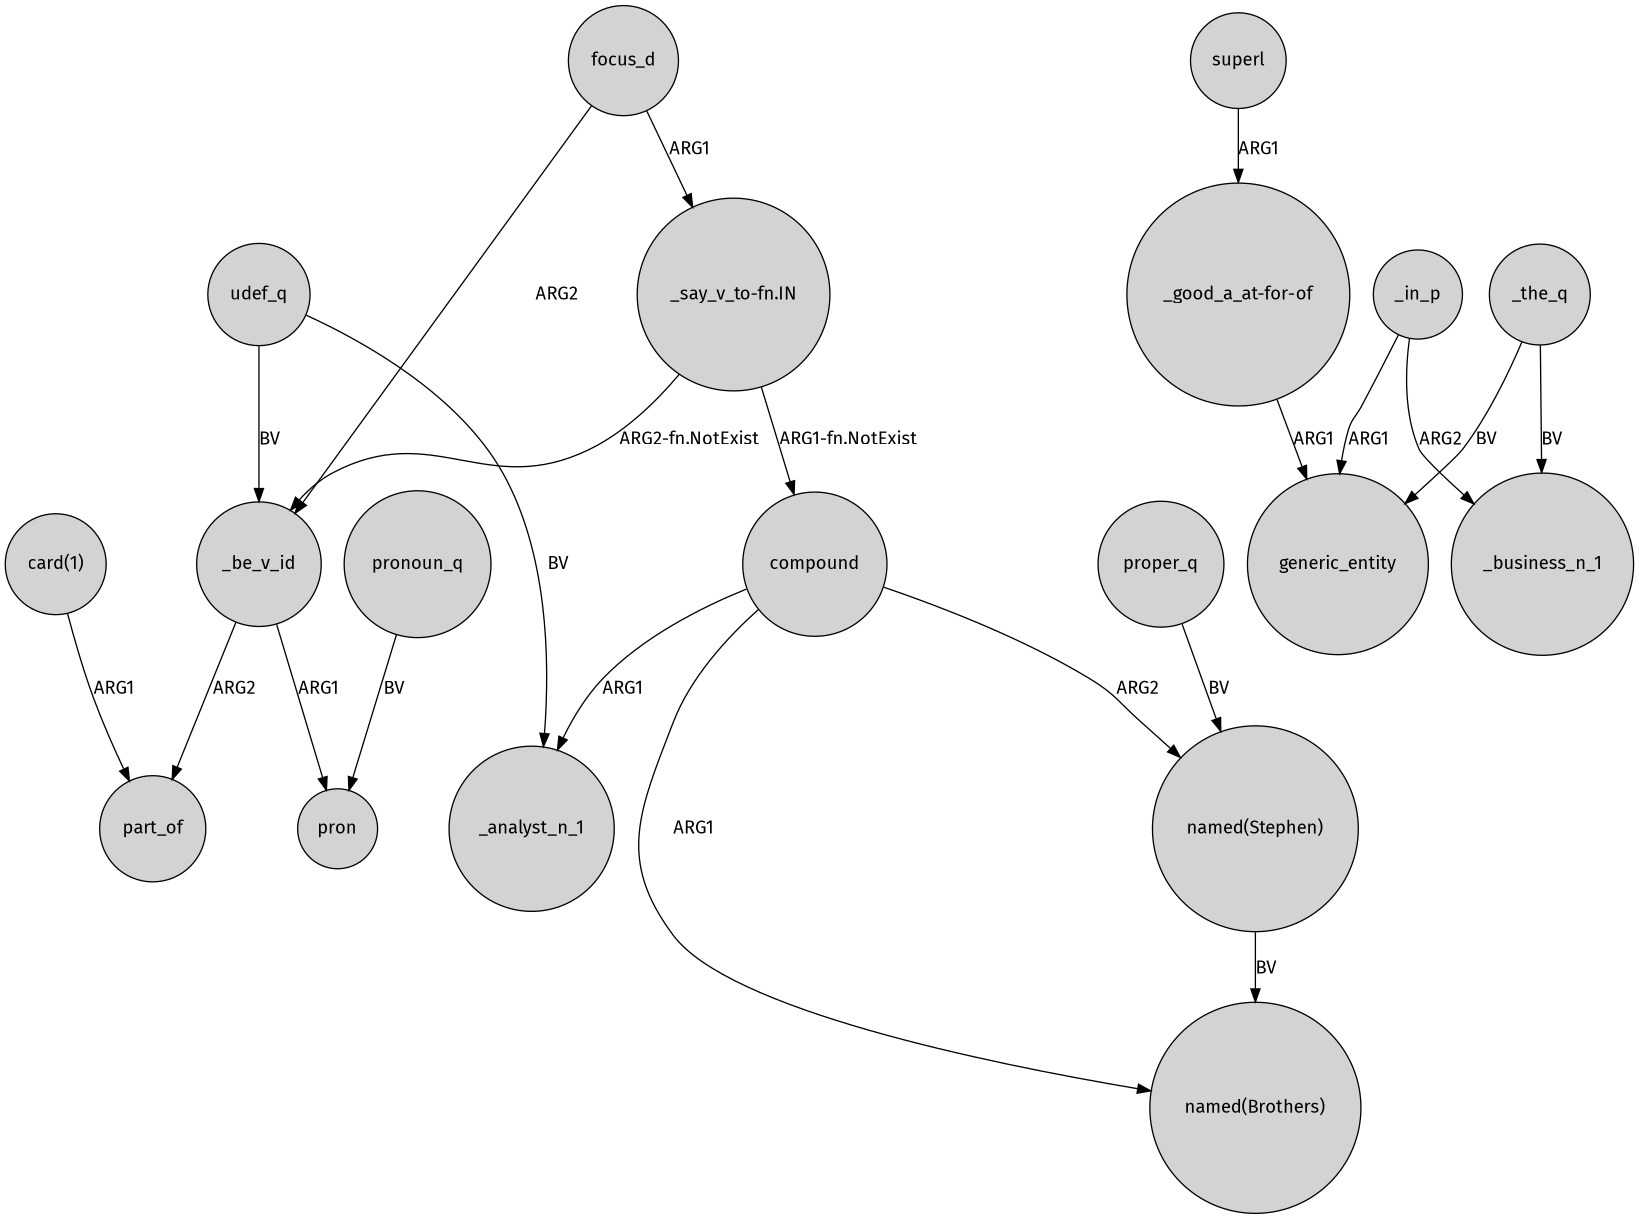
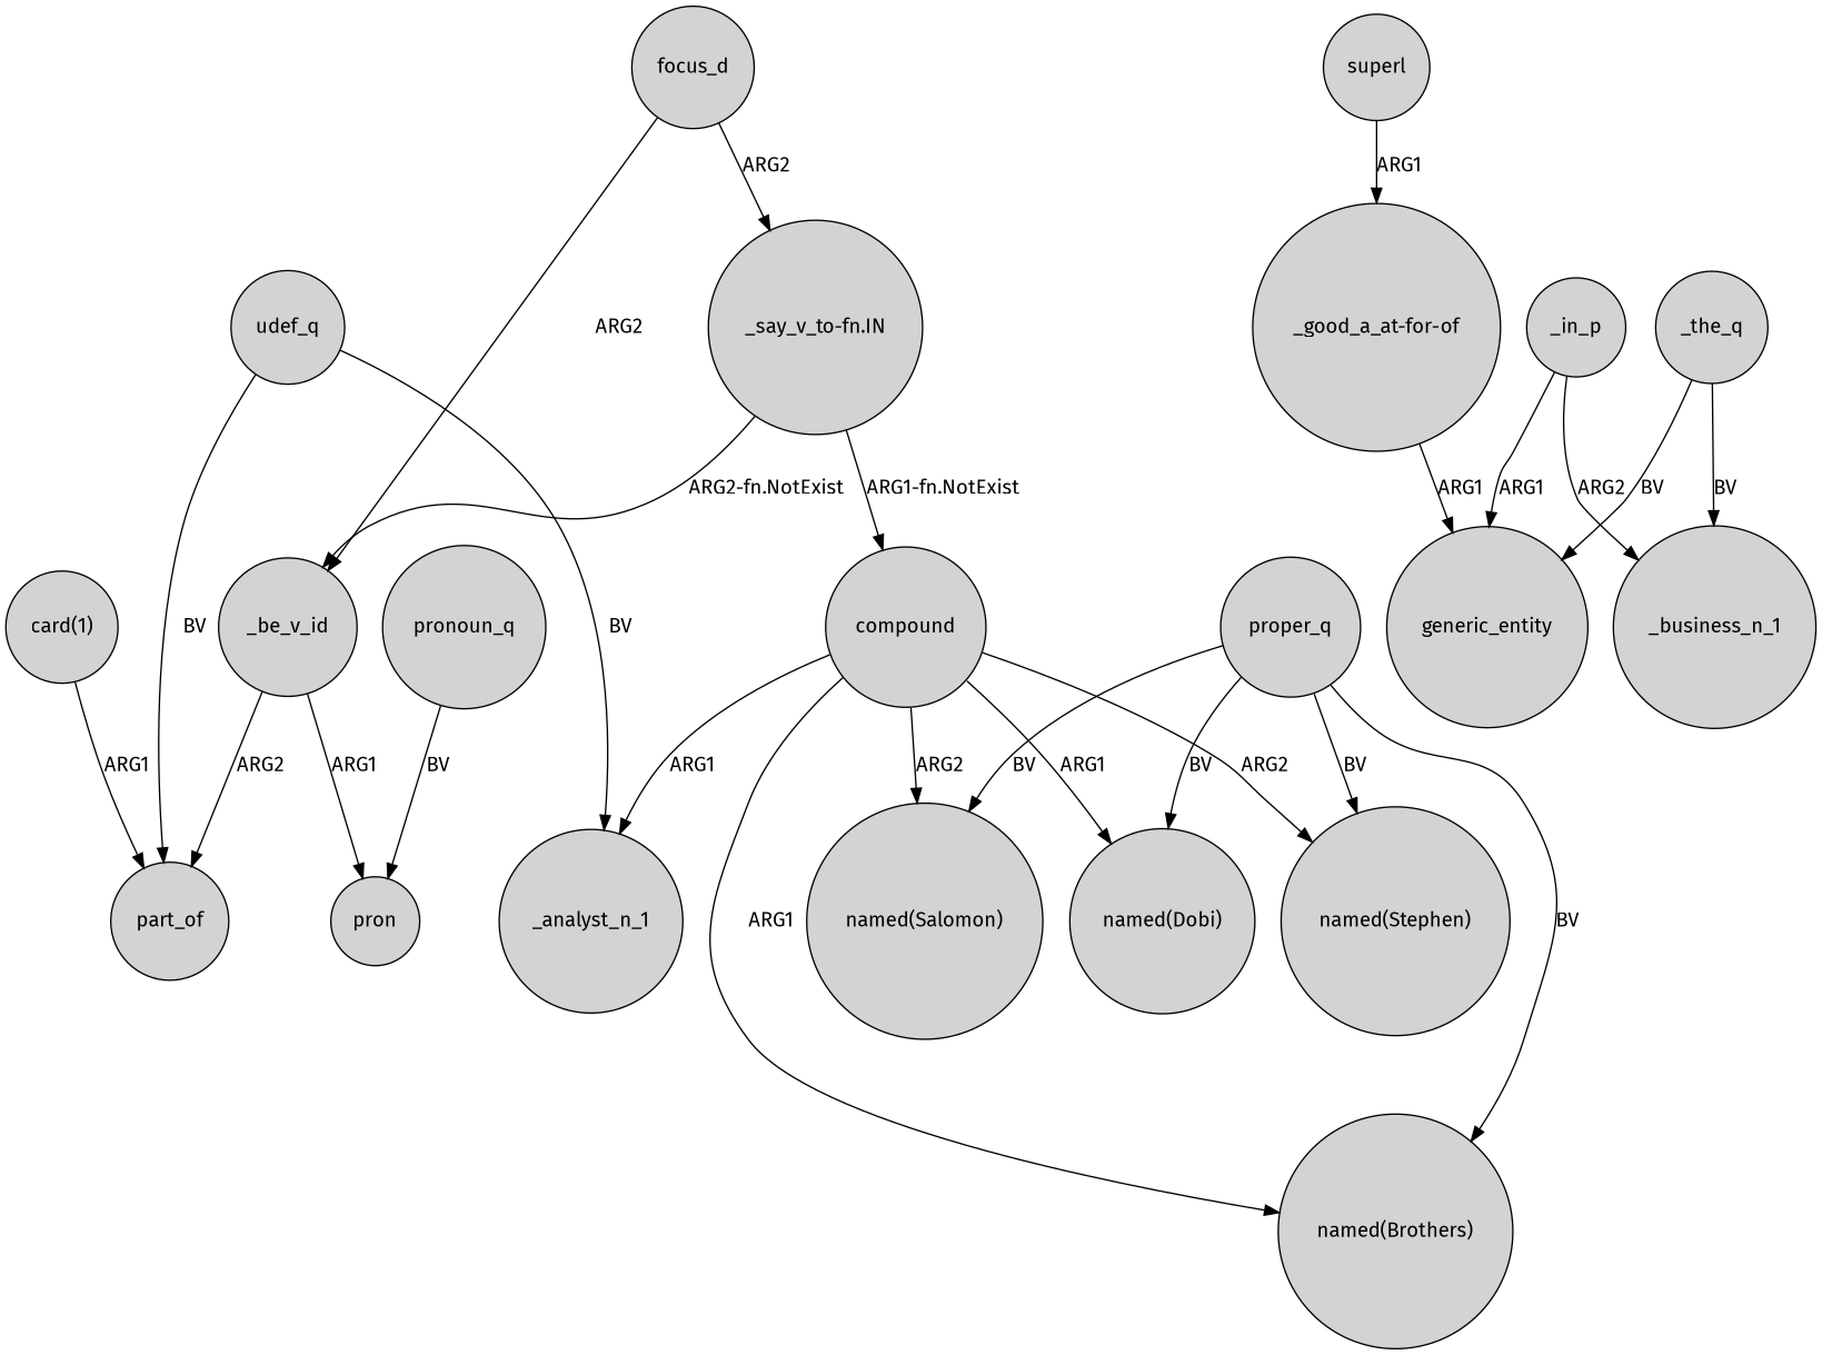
  digraph {
    fontname="Fira Sans"
    node [fontname="Fira Sans" shape=circle style=filled]
    edge [fontname="Fira Sans"]
    focus_d
    _be_v_id
    "_say_v_to-fn.IN"
    part_of
    pron
    compound
    _the_q
    generic_entity
    _business_n_1
    proper_q
+   "named(Dobi)"
    "named(Brothers)"
+   "named(Salomon)"
    "named(Stephen)"
    udef_q
    _analyst_n_1
    _in_p
    pronoun_q
    "_good_a_at-for-of"
    superl
    "card(1)"
    focus_d -> _be_v_id [label=ARG2]
-   focus_d -> "_say_v_to-fn.IN" [label=ARG1]
+   focus_d -> "_say_v_to-fn.IN" [label=ARG2]
    _be_v_id -> part_of [label=ARG2]
    _be_v_id -> pron [label=ARG1]
    "_say_v_to-fn.IN" -> _be_v_id [label="ARG2-fn.NotExist"]
    "_say_v_to-fn.IN" -> compound [label="ARG1-fn.NotExist"]
+   compound -> "named(Dobi)" [label=ARG1]
    compound -> "named(Brothers)" [label=ARG1]
+   compound -> "named(Salomon)" [label=ARG2]
    compound -> "named(Stephen)" [label=ARG2]
    compound -> _analyst_n_1 [label=ARG1]
    _the_q -> generic_entity [label=BV]
    _the_q -> _business_n_1 [label=BV]
-   "named(Stephen)" -> "named(Brothers)" [label=BV]
+   proper_q -> "named(Dobi)" [label=BV]
+   proper_q -> "named(Brothers)" [label=BV]
+   proper_q -> "named(Salomon)" [label=BV]
    proper_q -> "named(Stephen)" [label=BV]
-   udef_q -> _be_v_id [label=BV]
+   udef_q -> part_of [label=BV]
    udef_q -> _analyst_n_1 [label=BV]
    _in_p -> generic_entity [label=ARG1]
    _in_p -> _business_n_1 [label=ARG2]
    pronoun_q -> pron [label=BV]
    "_good_a_at-for-of" -> generic_entity [label=ARG1]
    superl -> "_good_a_at-for-of" [label=ARG1]
    "card(1)" -> part_of [label=ARG1]
  }
